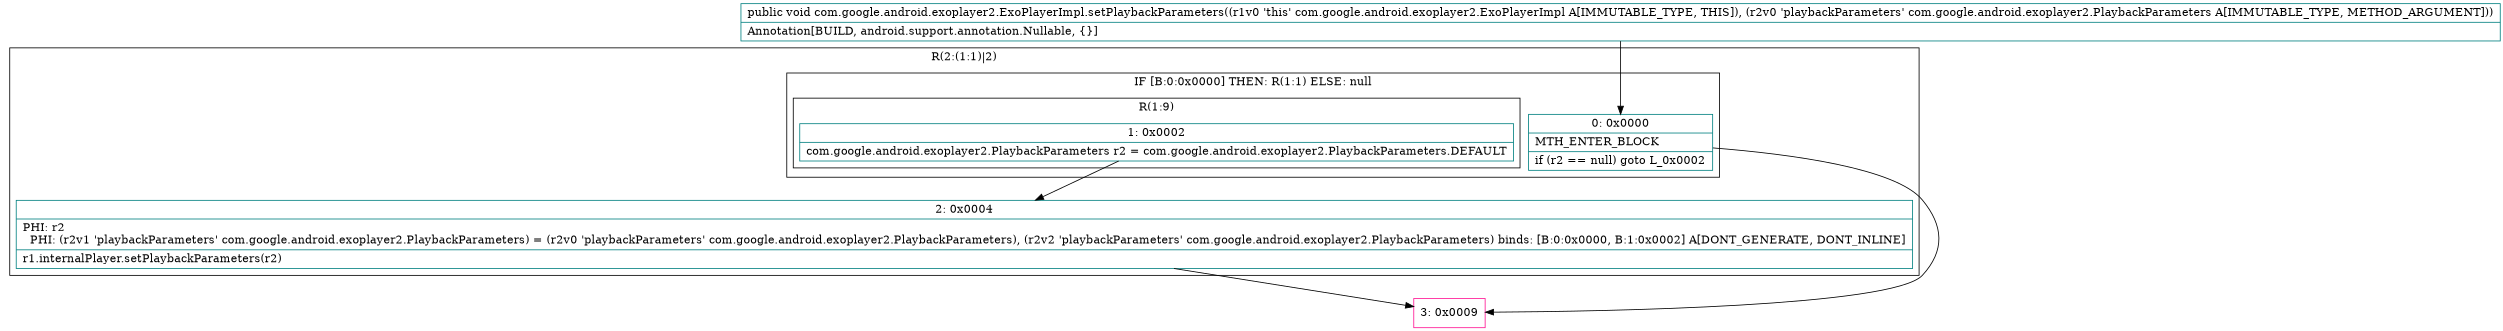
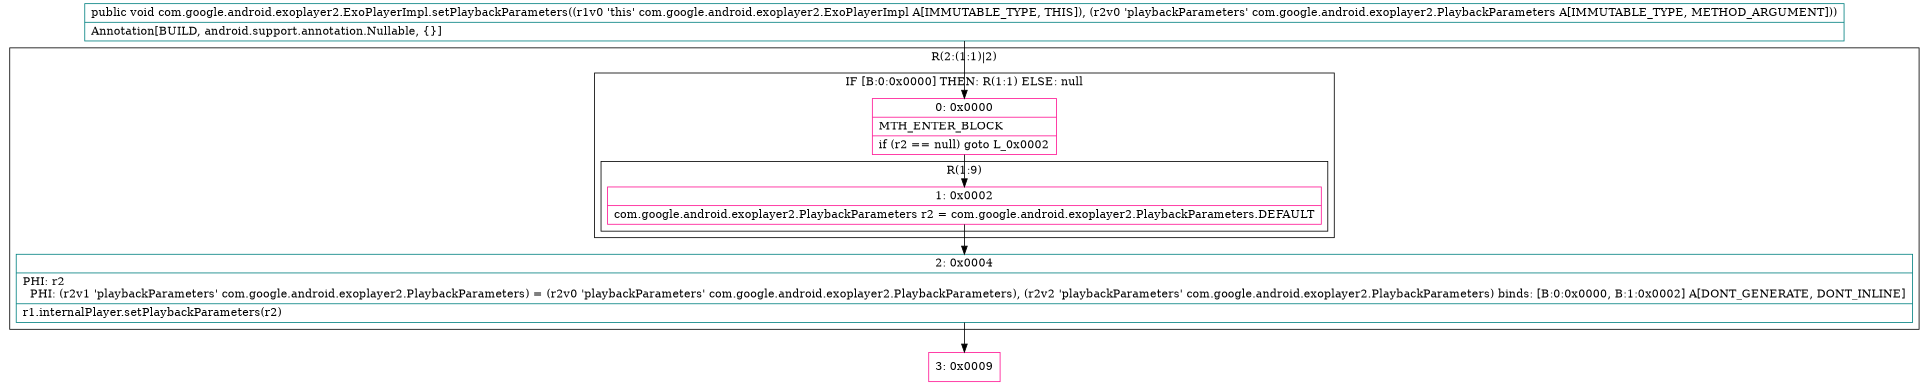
  digraph {
    node [color=deeppink shape=record]
-   n1 [color=teal label="{1\:\ 0x0002|com.google.android.exoplayer2.PlaybackParameters r2 = com.google.android.exoplayer2.PlaybackParameters.DEFAULT\l}"]
-   n2 [color=teal label="{0\:\ 0x0000|MTH_ENTER_BLOCK\l|if (r2 == null) goto L_0x0002\l}"]
+   n1 [label="{1\:\ 0x0002|com.google.android.exoplayer2.PlaybackParameters r2 = com.google.android.exoplayer2.PlaybackParameters.DEFAULT\l}"]
+   n2 [label="{0\:\ 0x0000|MTH_ENTER_BLOCK\l|if (r2 == null) goto L_0x0002\l}"]
    n3 [color=teal label="{2\:\ 0x0004|PHI: r2 \l  PHI: (r2v1 'playbackParameters' com.google.android.exoplayer2.PlaybackParameters) = (r2v0 'playbackParameters' com.google.android.exoplayer2.PlaybackParameters), (r2v2 'playbackParameters' com.google.android.exoplayer2.PlaybackParameters) binds: [B:0:0x0000, B:1:0x0002] A[DONT_GENERATE, DONT_INLINE]\l|r1.internalPlayer.setPlaybackParameters(r2)\l}"]
    n4 [label="{3\:\ 0x0009}"]
    n5 [color=teal label="{public void com.google.android.exoplayer2.ExoPlayerImpl.setPlaybackParameters((r1v0 'this' com.google.android.exoplayer2.ExoPlayerImpl A[IMMUTABLE_TYPE, THIS]), (r2v0 'playbackParameters' com.google.android.exoplayer2.PlaybackParameters A[IMMUTABLE_TYPE, METHOD_ARGUMENT]))  | Annotation[BUILD, android.support.annotation.Nullable, \{\}]\l}"]
    subgraph cluster_1 {
      label="R(2:(1:1)|2)"
      n3
      subgraph cluster_2 {
        label="IF [B:0:0x0000] THEN: R(1:1) ELSE: null"
        n2
        subgraph cluster_3 {
          label="R(1:9)"
          n1
        }
      }
    }
    n1 -> n3
-   n2 -> n4
+   n2 -> n1
    n3 -> n4
    n5 -> n2
  }
